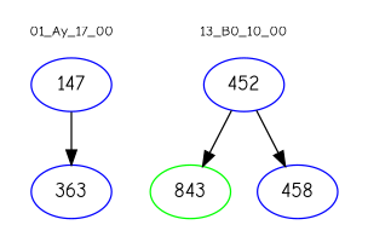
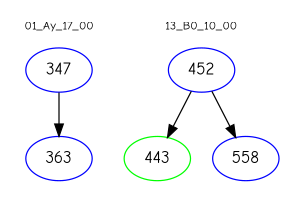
  digraph {
    fontname="Comic Neue"
    node [color=blue fontname="Comic Neue"]
    edge [color=black fontname="Comic Neue"]
-   n1 [label=147]
+   n1 [label=347]
    n2 [label=363]
    n3 [label=452]
-   n4 [color=green label=843]
-   n5 [label=458]
+   n4 [color=green label=443]
+   n5 [label=558]
    subgraph cluster_1 {
      color=white
      fontsize=10
      label="01_Ay_17_00"
      n1
      n2
    }
    subgraph cluster_2 {
      color=white
      fontsize=10
      label="13_B0_10_00"
      n3
      n4
      n5
    }
    n1 -> n2
    n3 -> n4
    n3 -> n5
  }
